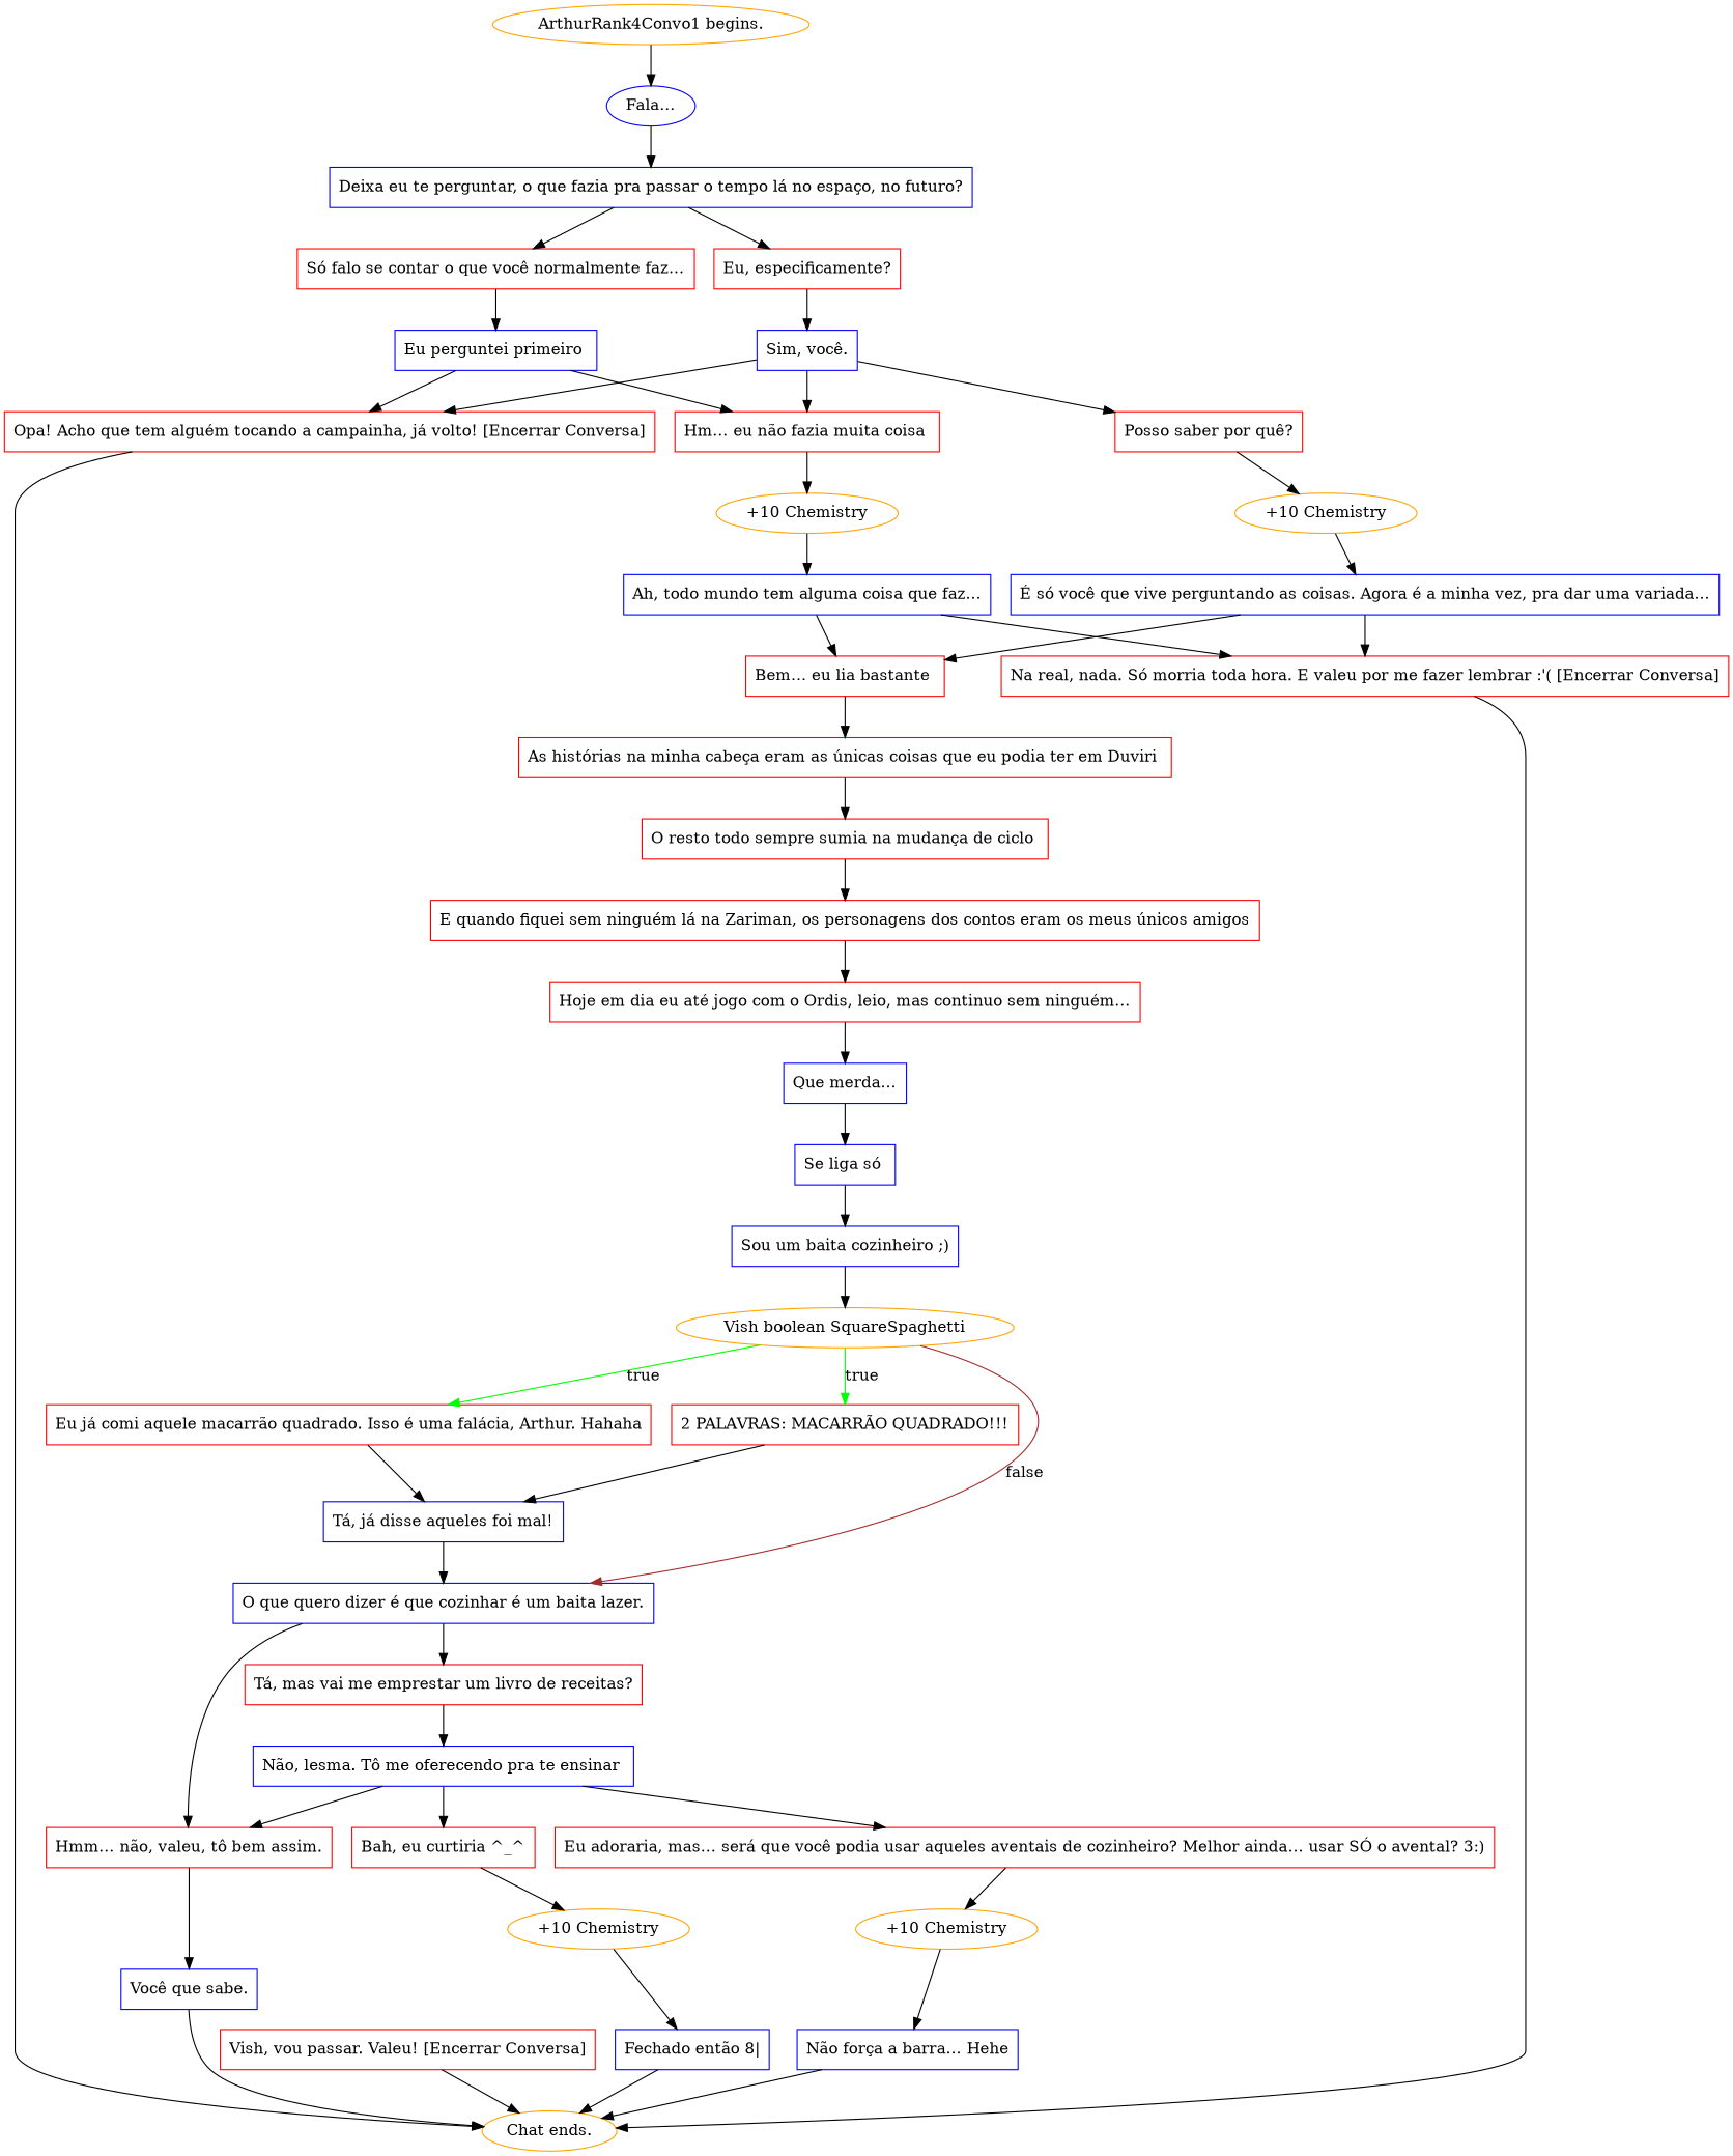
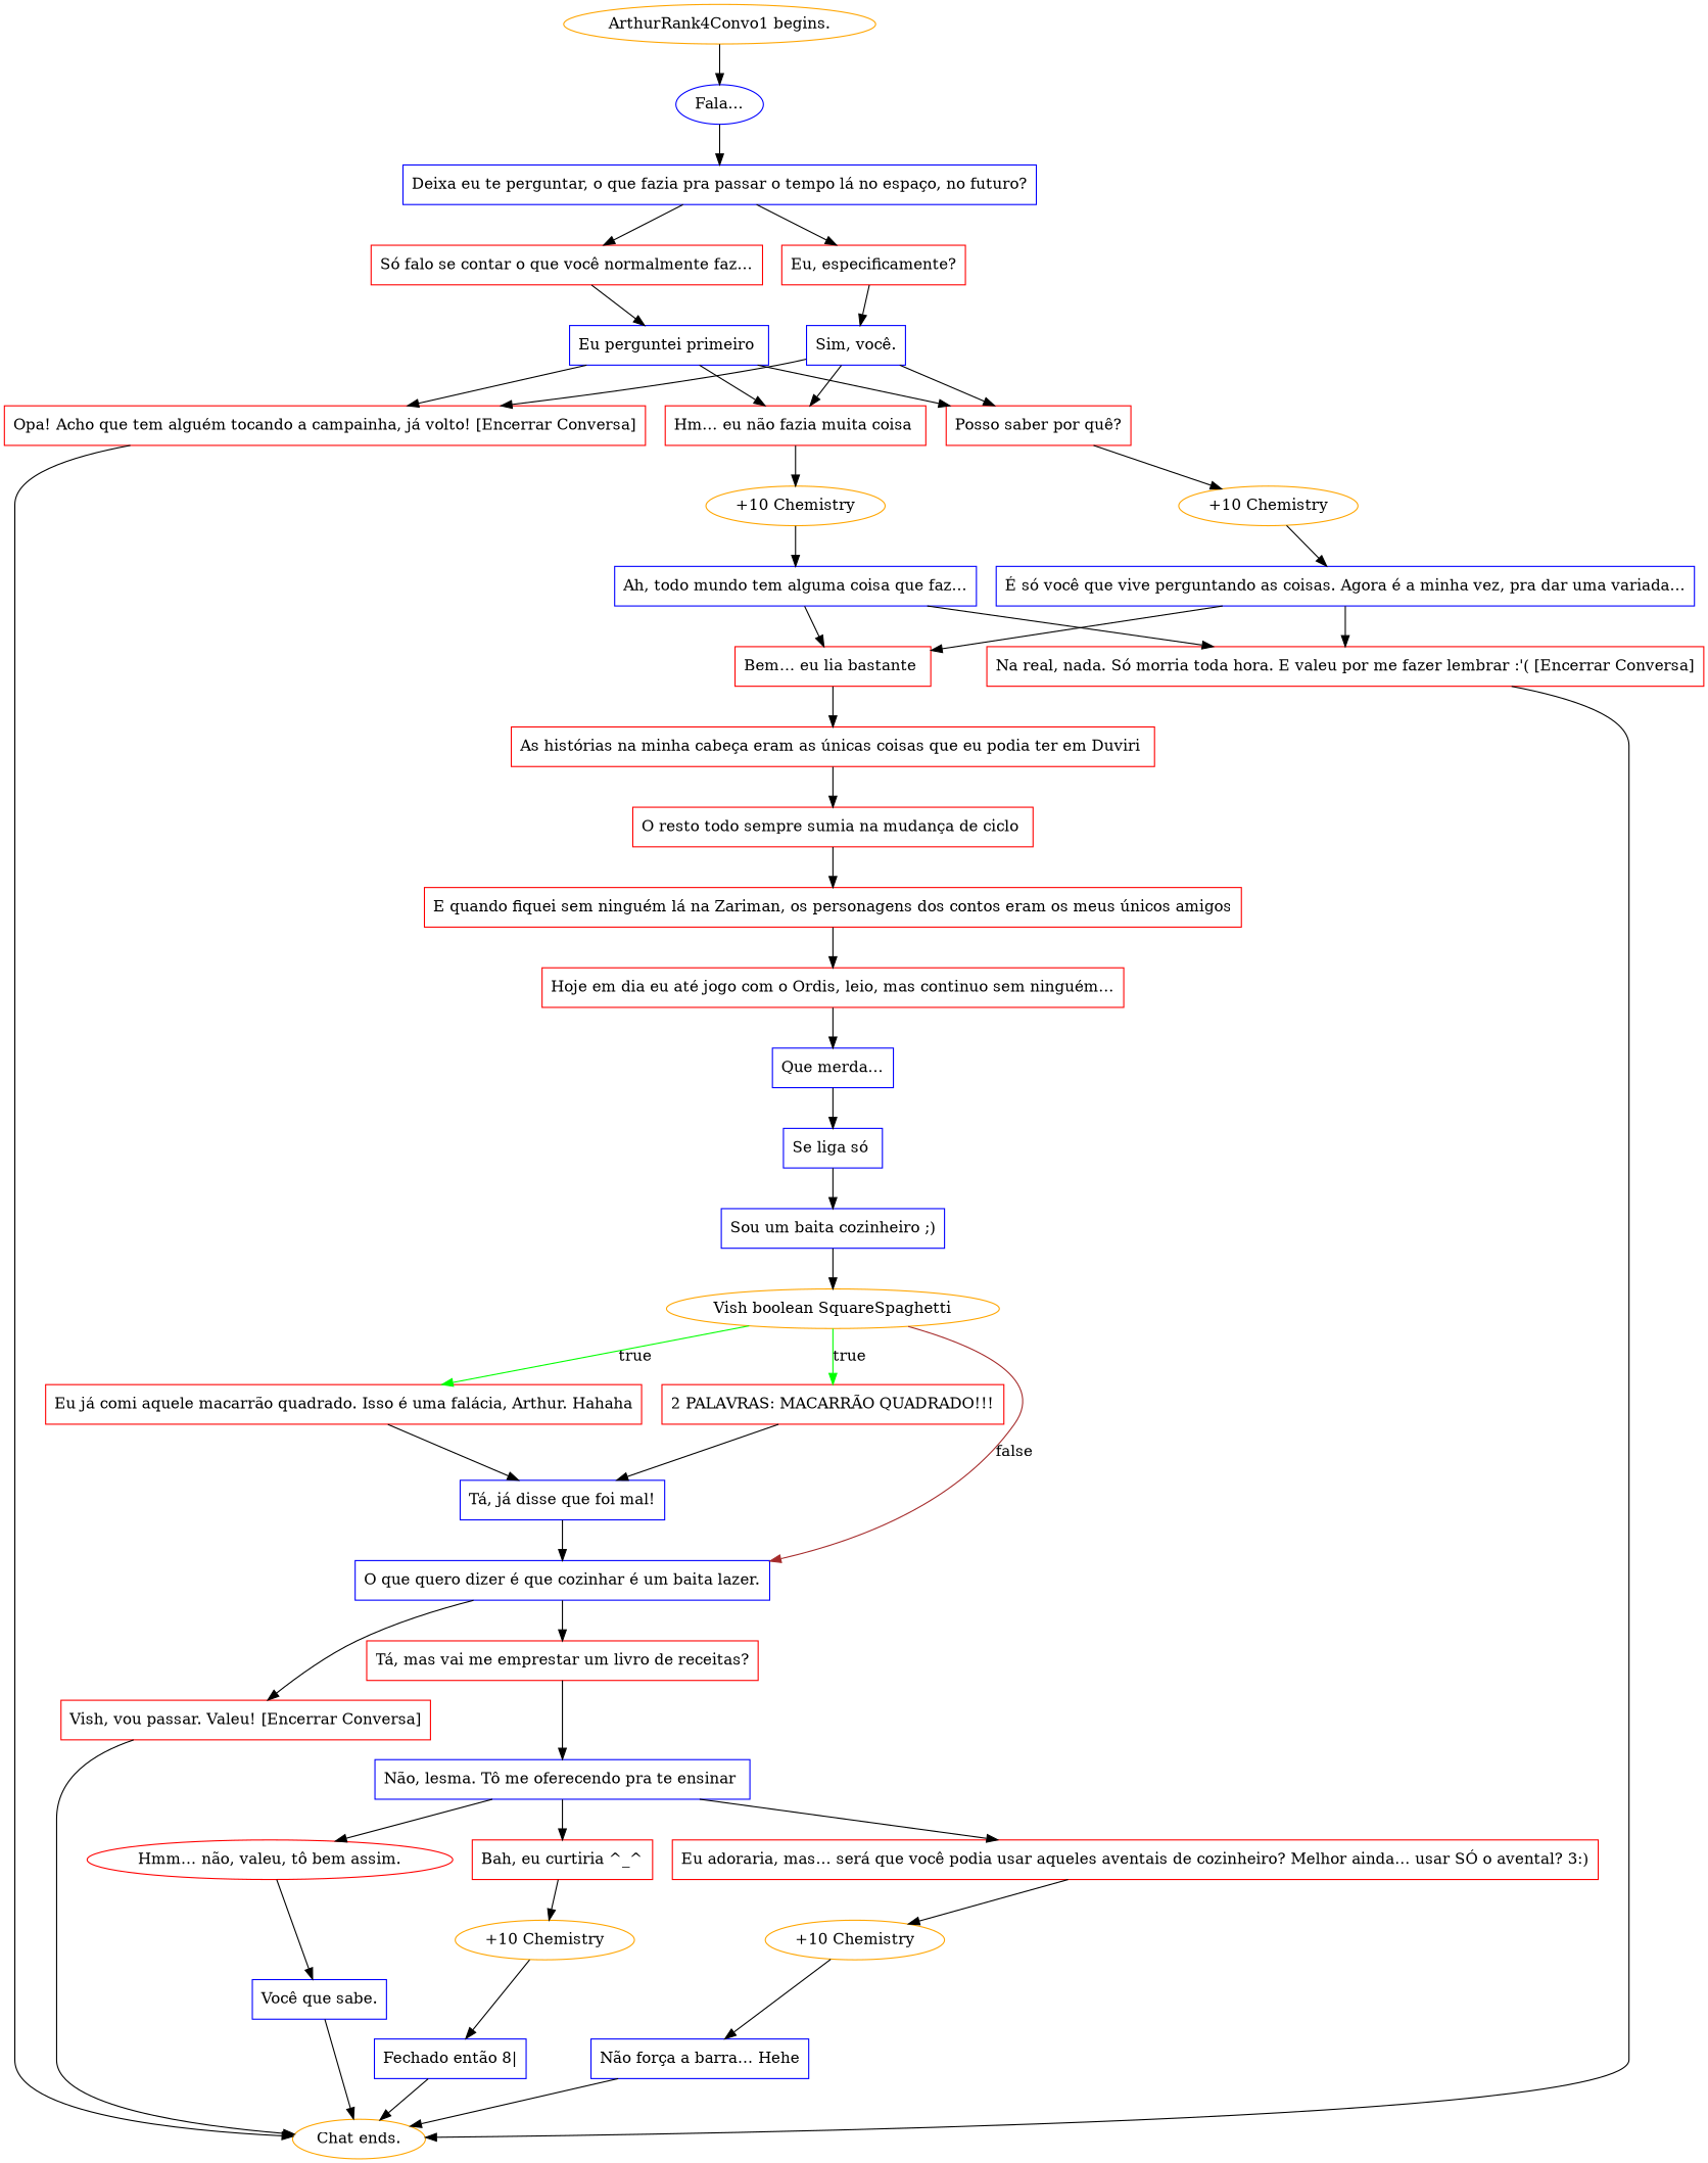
  digraph {
    node [color=red shape=box]
    "ArthurRank4Convo1 begins." [color=orange shape=""]
    n2 [color=blue label="Fala…" shape=ellipse]
    n3 [color=blue label="Deixa eu te perguntar, o que fazia pra passar o tempo lá no espaço, no futuro?"]
    n4 [label="Só falo se contar o que você normalmente faz…"]
    n5 [label="Eu, especificamente?"]
    n6 [color=blue label="Eu perguntei primeiro "]
    n7 [color=blue label="Sim, você."]
    n8 [label="Hm… eu não fazia muita coisa "]
    n9 [label="Posso saber por quê?"]
    n10 [label="Opa! Acho que tem alguém tocando a campainha, já volto! [Encerrar Conversa]"]
    n11 [color=orange label="+10 Chemistry" shape=""]
    n12 [color=orange label="+10 Chemistry" shape=""]
    "Chat ends." [color=orange shape=""]
    n14 [color=blue label="Ah, todo mundo tem alguma coisa que faz…"]
    n15 [color=blue label="É só você que vive perguntando as coisas. Agora é a minha vez, pra dar uma variada…"]
    n16 [label="Na real, nada. Só morria toda hora. E valeu por me fazer lembrar :'( [Encerrar Conversa]"]
    n17 [label="Bem… eu lia bastante "]
    n18 [label="As histórias na minha cabeça eram as únicas coisas que eu podia ter em Duviri "]
    n19 [label="O resto todo sempre sumia na mudança de ciclo "]
    n20 [label="E quando fiquei sem ninguém lá na Zariman, os personagens dos contos eram os meus únicos amigos"]
    n21 [label="Hoje em dia eu até jogo com o Ordis, leio, mas continuo sem ninguém…"]
    n22 [color=blue label="Que merda…"]
    n23 [color=blue label="Se liga só "]
    n24 [color=blue label="Sou um baita cozinheiro ;)"]
    n25 [color=orange label="Vish boolean SquareSpaghetti" shape=""]
    n26 [label="2 PALAVRAS: MACARRÃO QUADRADO!!!"]
    n27 [label="Eu já comi aquele macarrão quadrado. Isso é uma falácia, Arthur. Hahaha"]
    n28 [color=blue label="O que quero dizer é que cozinhar é um baita lazer."]
-   n29 [color=blue label="Tá, já disse aqueles foi mal!"]
+   n29 [color=blue label="Tá, já disse que foi mal!"]
    n30 [label="Tá, mas vai me emprestar um livro de receitas?"]
    n31 [label="Vish, vou passar. Valeu! [Encerrar Conversa]"]
    n32 [color=blue label="Não, lesma. Tô me oferecendo pra te ensinar "]
    n33 [label="Bah, eu curtiria ^_^"]
-   n34 [label="Hmm… não, valeu, tô bem assim."]
+   n34 [label="Hmm… não, valeu, tô bem assim." shape=ellipse]
    n35 [label="Eu adoraria, mas… será que você podia usar aqueles aventais de cozinheiro? Melhor ainda… usar SÓ o avental? 3:)"]
    n36 [color=orange label="+10 Chemistry" shape=""]
    n37 [color=blue label="Você que sabe."]
    n38 [color=orange label="+10 Chemistry" shape=""]
    n39 [color=blue label="Fechado então 8|"]
    n40 [color=blue label="Não força a barra… Hehe"]
    "ArthurRank4Convo1 begins." -> n2
    n2 -> n3
    n3 -> n4
    n3 -> n5
    n4 -> n6
    n5 -> n7
    n6 -> n8
+   n6 -> n9
    n6 -> n10
    n7 -> n8
    n7 -> n9
    n7 -> n10
    n8 -> n11
    n9 -> n12
    n10 -> "Chat ends."
    n11 -> n14
    n12 -> n15
    n14 -> n16
    n14 -> n17
    n15 -> n16
    n15 -> n17
    n16 -> "Chat ends."
    n17 -> n18
    n18 -> n19
    n19 -> n20
    n20 -> n21
    n21 -> n22
    n22 -> n23
    n23 -> n24
    n24 -> n25
    n25 -> n26 [color=green label=true]
    n25 -> n27 [color=green label=true]
    n25 -> n28 [color=brown label=false]
    n26 -> n29
    n27 -> n29
    n28 -> n30
-   n28 -> n34
+   n28 -> n31
    n29 -> n28
    n30 -> n32
    n31 -> "Chat ends."
    n32 -> n33
    n32 -> n34
    n32 -> n35
    n33 -> n36
    n34 -> n37
    n35 -> n38
    n36 -> n39
    n37 -> "Chat ends."
    n38 -> n40
    n39 -> "Chat ends."
    n40 -> "Chat ends."
  }
